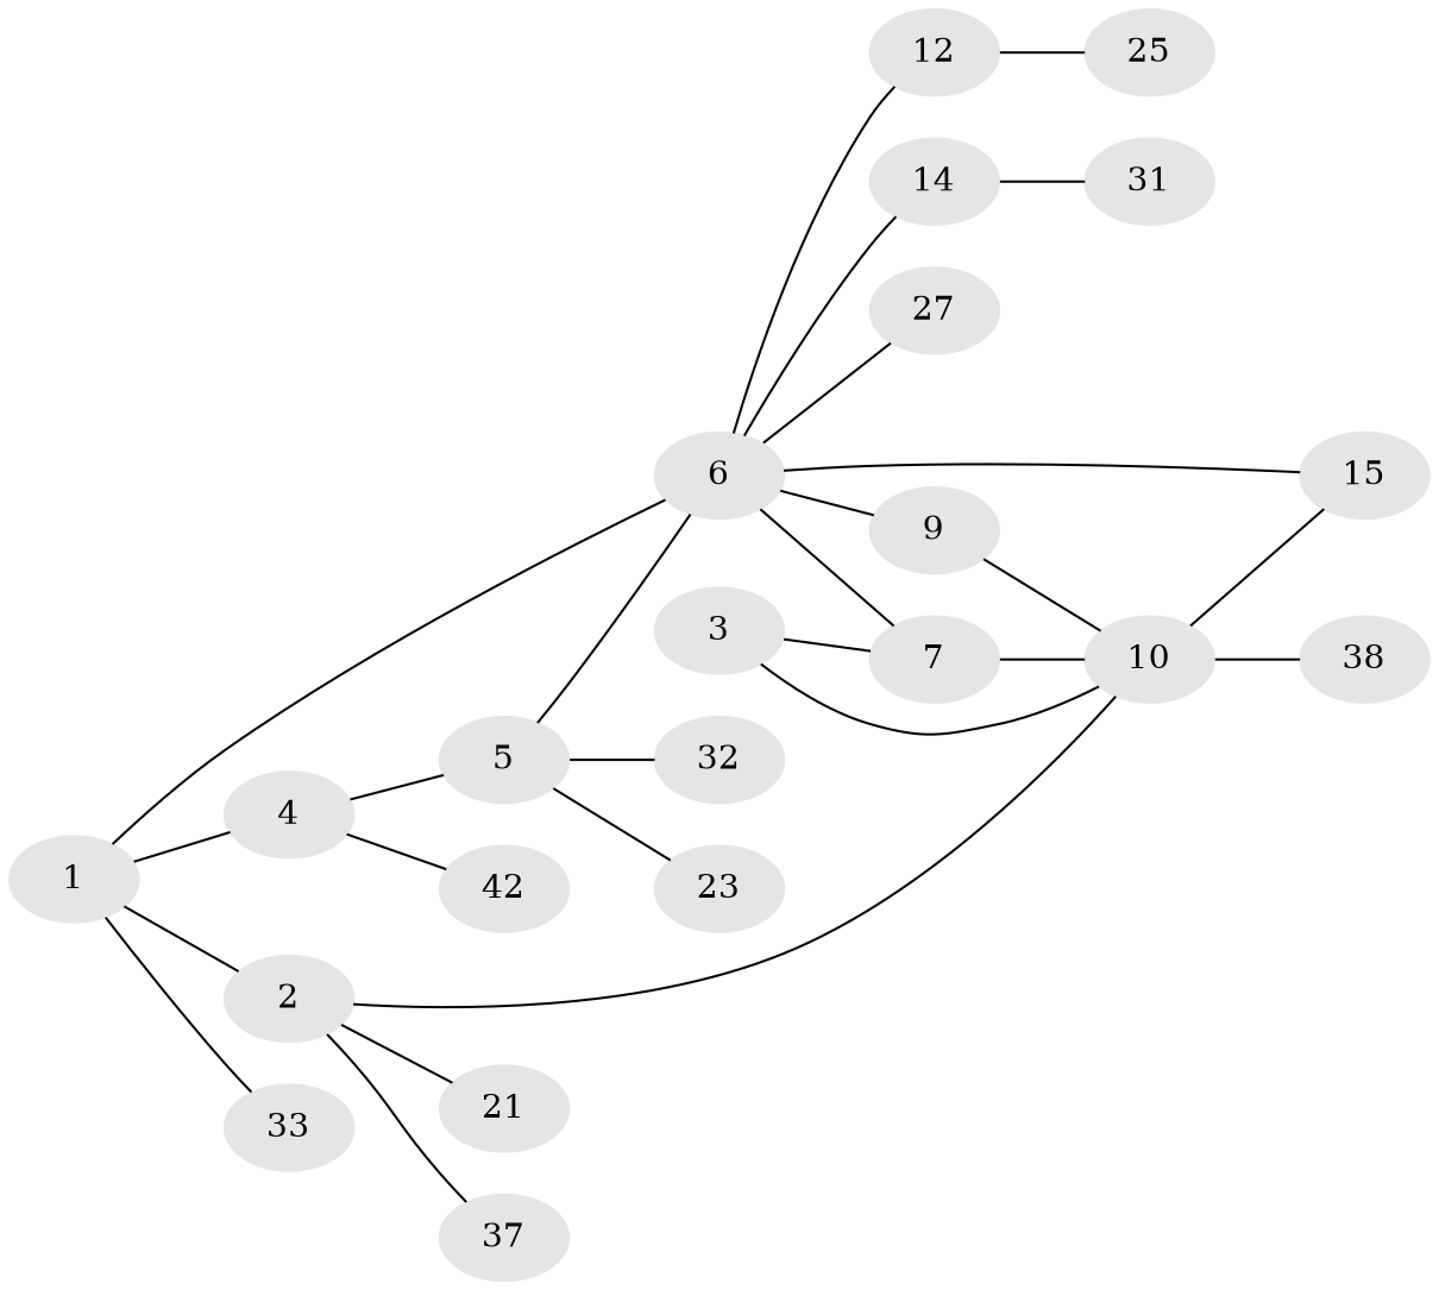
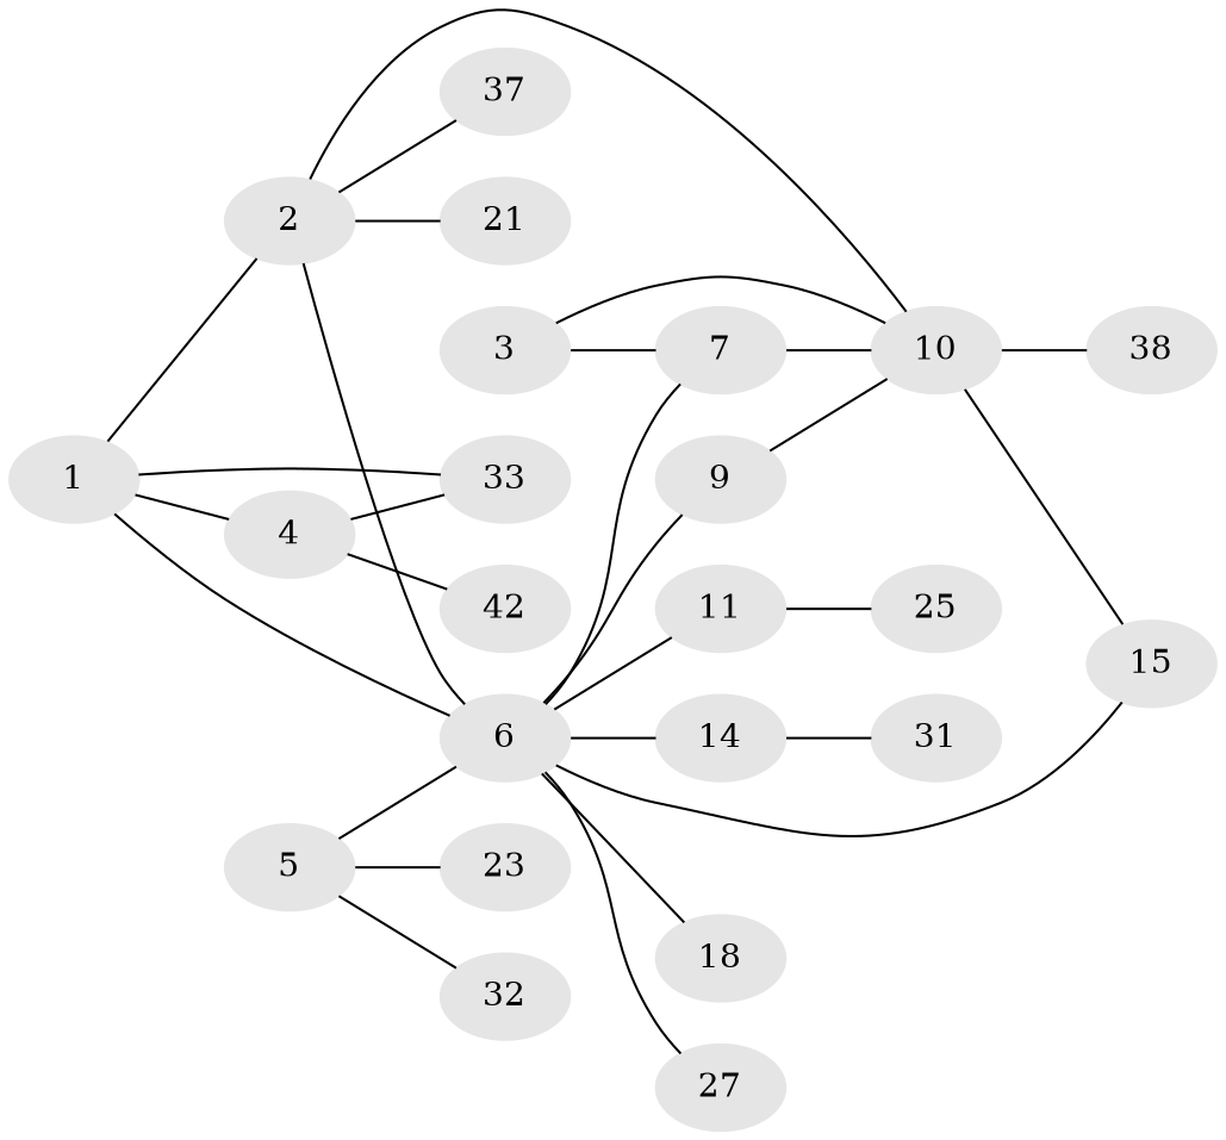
  graph {
    rankdir=LR
    node [color=gray90 style=filled]
    1 [super="+17+20"]
    2
    4 [super="+12"]
    6 [super="+8+48"]
    33
    10 [super="+29"]
    21 [super="+26"]
    37
    5 [super="+13+24"]
    42
    7
    9
-   11 [super="+45" label=12]
+   11 [super="+45"]
    14 [super="+22+16"]
    15 [super="+39+35"]
+   18
    27
    38
    3 [super="+34+28+43+44+36+19"]
    23
    32
    25
    31
    1 -- 2
    1 -- 4
    1 -- 6
    1 -- 33
+   2 -- 6
    2 -- 10
    2 -- 21
    2 -- 37
-   4 -- 5 [weight=2]
+   4 -- 33 [weight=2]
    4 -- 42
    6 -- 7
    6 -- 9
    6 -- 11
    6 -- 14
    6 -- 15
+   6 -- 18
    6 -- 27
    10 -- 15
    10 -- 38
    5 -- 6
    5 -- 23
    5 -- 32
    7 -- 10
    9 -- 10
    11 -- 25
    14 -- 31
    3 -- 10
    3 -- 7 [weight=2]
  }
